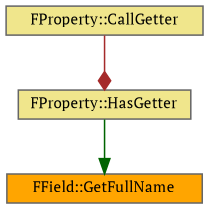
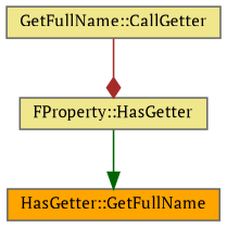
  digraph {
    fontname="PT Serif"
    rankdir=TB
    node [color=grey40 fillcolor=khaki fontname="PT Serif" fontsize=10 shape=box style=filled]
    edge [fontname="PT Serif" fontsize=10 labelfontname=Helvetica labelfontsize=10 style=solid]
-   n1 [color=gray40 fontcolor=black height=0.2 label="FProperty::CallGetter" width=0.4]
+   n1 [color=gray40 fontcolor=black height=0.2 label="GetFullName::CallGetter" width=0.4]
    n2 [height=0.2 label="FProperty::HasGetter" width=0.4]
-   n3 [fillcolor=orange height=0.2 label="FField::GetFullName" width=0.4]
+   n3 [fillcolor=orange height=0.2 label="HasGetter::GetFullName" width=0.4]
    n1 -> n2 [arrowhead=diamond color=brown]
    n2 -> n3 [arrowhead=normal color=darkgreen]
  }
